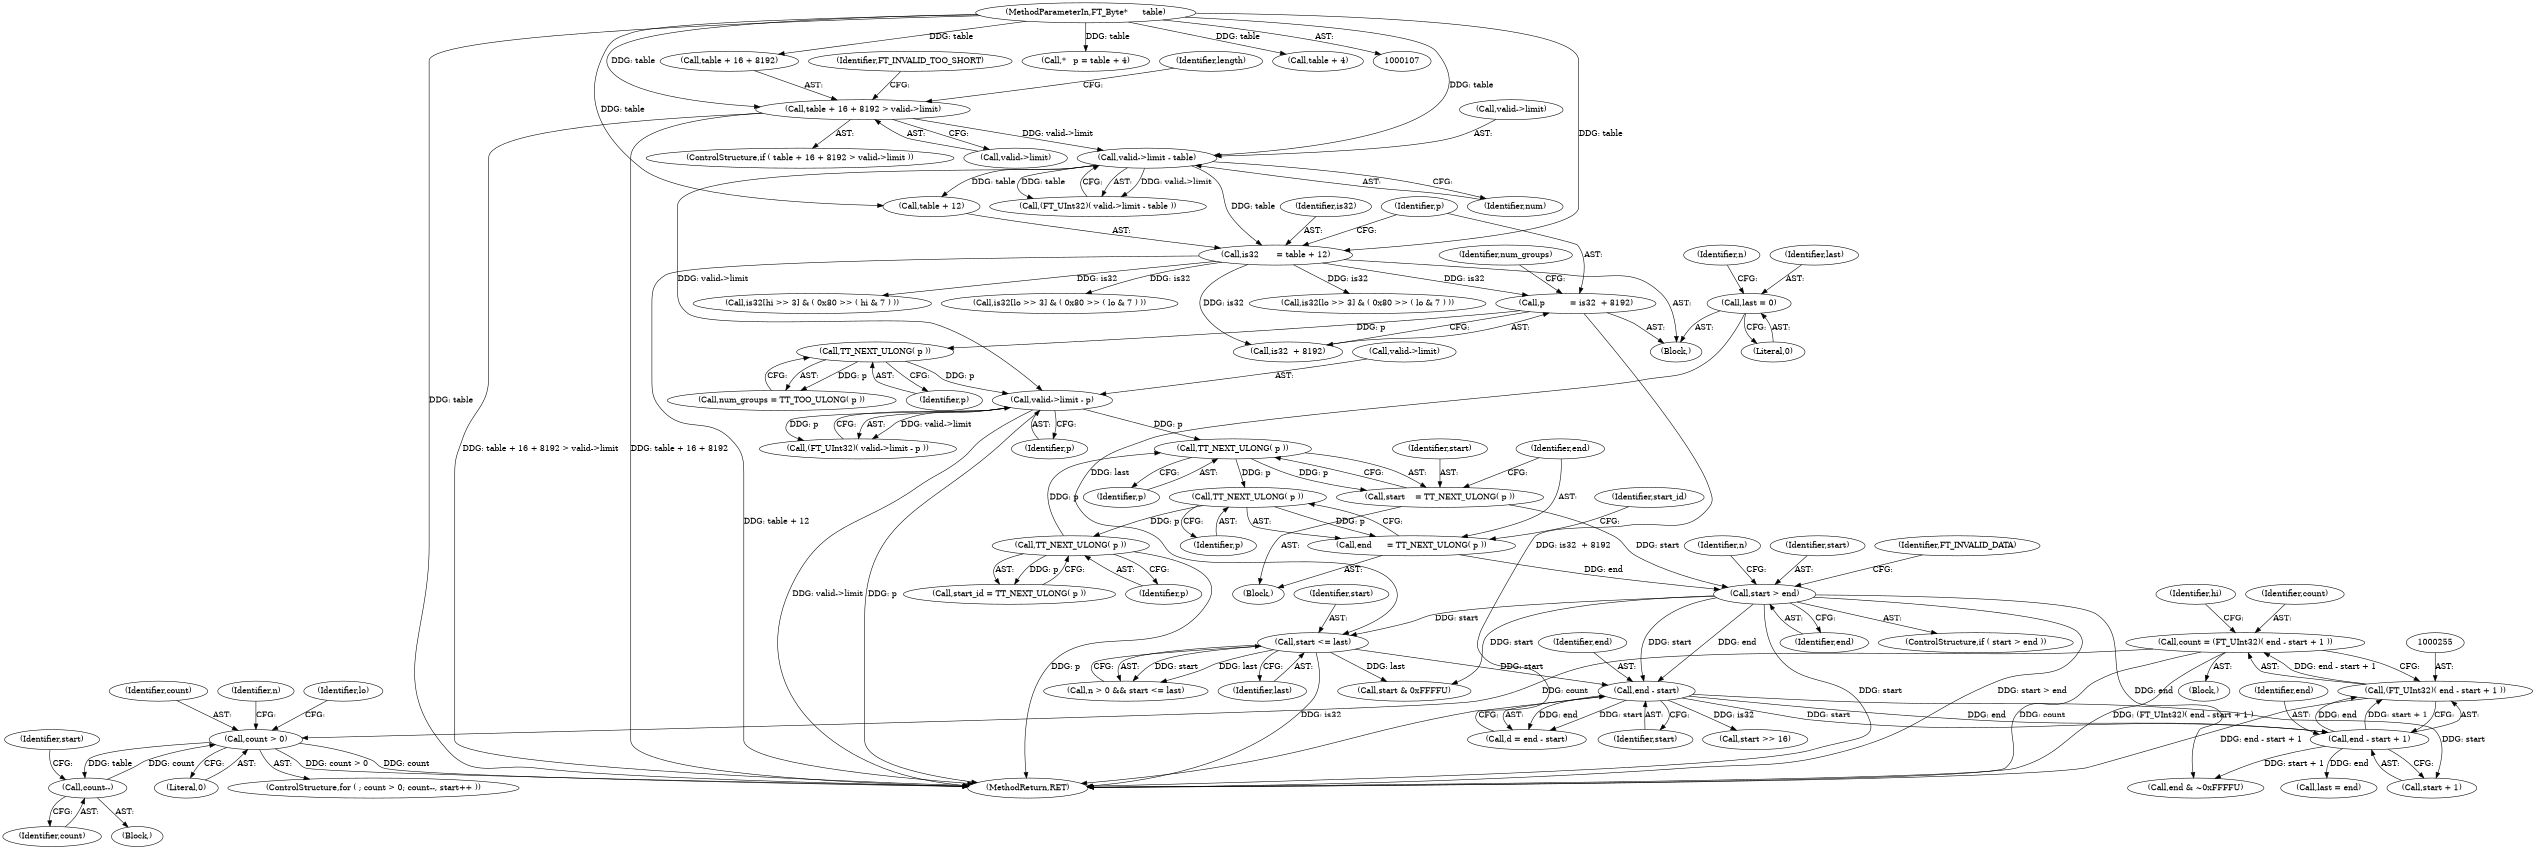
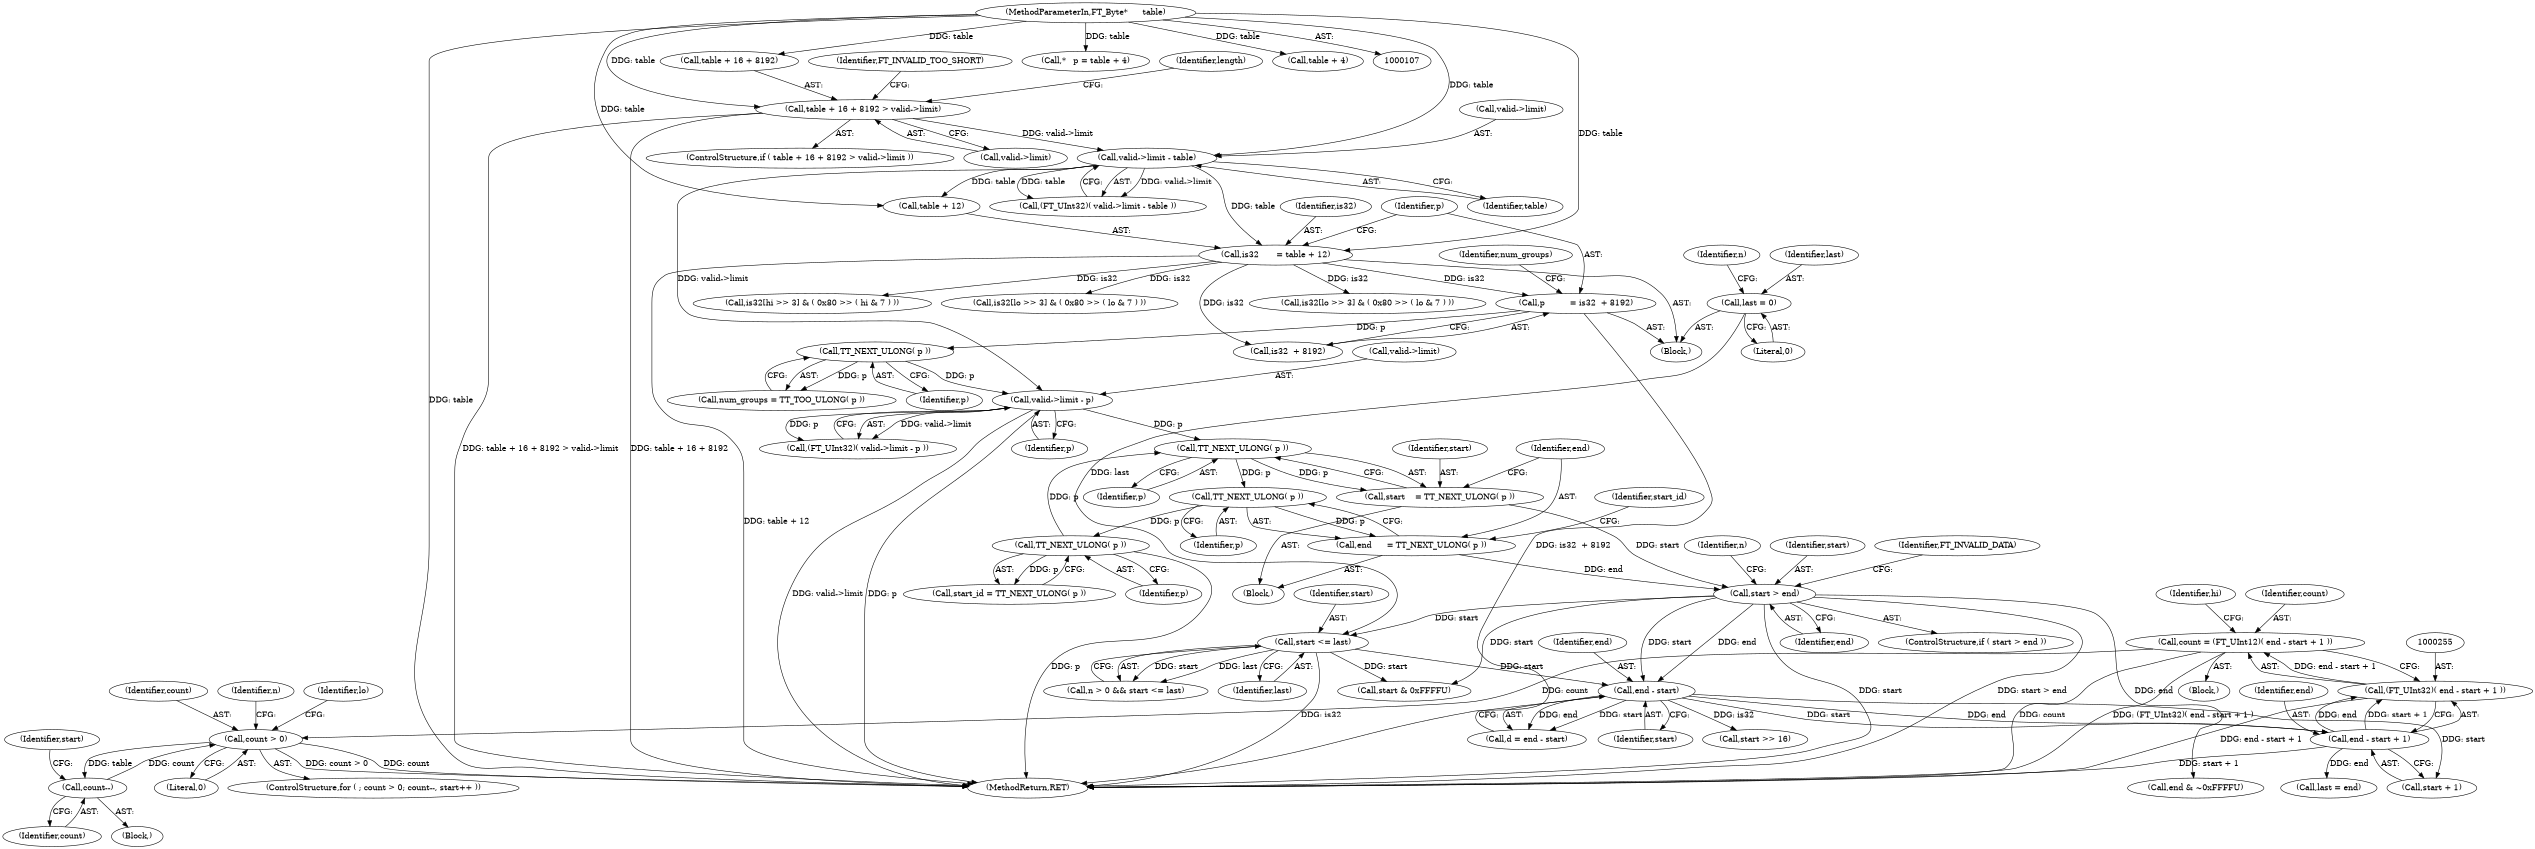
  digraph {
-   n1 [label="(Call,count = (FT_UInt32)( end - start + 1 ))"]
+   n1 [label="(Call,count = (FT_UInt12)( end - start + 1 ))"]
    n2 [label="(Call,(FT_UInt32)( end - start + 1 ))"]
    n3 [label="(Call,count > 0)"]
    n4 [label="(Block,)"]
    n5 [label="(MethodReturn,RET)"]
    n6 [label="(Call,end - start + 1)"]
    n7 [label="(Call,count--)"]
    n8 [label="(Literal,0)"]
    n9 [label="(ControlStructure,for ( ; count > 0; count--, start++ ))"]
    n10 [label="(Call,start + 1)"]
    n11 [label="(Call,last = end)"]
    n12 [label="(Call,end - start)"]
    n13 [label="(Call,d = end - start)"]
    n14 [label="(Identifier,start)"]
    n15 [label="(Call,start >> 16)"]
    n16 [label="(Call,start > end)"]
    n17 [label="(Call,start <= last)"]
    n18 [label="(Call,end & ~0xFFFFU)"]
    n19 [label="(Identifier,end)"]
    n20 [label="(ControlStructure,if ( start > end ))"]
    n21 [label="(Call,start & 0xFFFFU)"]
    n22 [label="(Call,n > 0 && start <= last)"]
    n23 [label="(Identifier,last)"]
    n24 [label="(Call,start    = TT_NEXT_ULONG( p ))"]
    n25 [label="(Call,TT_NEXT_ULONG( p ))"]
    n26 [label="(Block,)"]
    n27 [label="(Call,TT_NEXT_ULONG( p ))"]
    n28 [label="(Identifier,p)"]
    n29 [label="(Call,TT_NEXT_ULONG( p ))"]
    n30 [label="(Call,end      = TT_NEXT_ULONG( p ))"]
    n31 [label="(Identifier,p)"]
    n32 [label="(Call,valid->limit - p)"]
    n33 [label="(Call,(FT_UInt32)( valid->limit - p ))"]
    n34 [label="(Identifier,p)"]
    n35 [label="(Call,valid->limit - table)"]
    n36 [label="(Call,is32       = table + 12)"]
-   n37 [label="(Identifier,num)"]
+   n37 [label="(Identifier,table)"]
    n38 [label="(Call,table + 12)"]
    n39 [label="(Call,(FT_UInt32)( valid->limit - table ))"]
    n40 [label="(Call,p          = is32  + 8192)"]
    n41 [label="(Call,is32  + 8192)"]
    n42 [label="(Block,)"]
    n43 [label="(Call,is32[lo >> 3] & ( 0x80 >> ( lo & 7 ) ))"]
    n44 [label="(Call,is32[hi >> 3] & ( 0x80 >> ( hi & 7 ) ))"]
    n45 [label="(Call,is32[lo >> 3] & ( 0x80 >> ( lo & 7 ) ))"]
    n46 [label="(Call,table + 16 + 8192 > valid->limit)"]
    n47 [label="(ControlStructure,if ( table + 16 + 8192 > valid->limit ))"]
    n48 [label="(Call,valid->limit)"]
    n49 [label="(MethodParameterIn,FT_Byte*      table)"]
    n50 [label="(Call,*   p = table + 4)"]
    n51 [label="(Call,table + 16 + 8192)"]
    n52 [label="(Call,table + 4)"]
    1000107
    n54 [label="(Call,TT_NEXT_ULONG( p ))"]
    n55 [label="(Identifier,p)"]
    n56 [label="(Call,num_groups = TT_TOO_ULONG( p ))"]
    n57 [label="(Identifier,p)"]
    n58 [label="(Call,start_id = TT_NEXT_ULONG( p ))"]
    n59 [label="(Call,last = 0)"]
    n60 [label="(Literal,0)"]
    n61 [label="(Identifier,count)"]
    n62 [label="(Block,)"]
    n63 [label="(Identifier,last)"]
    n64 [label="(Identifier,num_groups)"]
    n65 [label="(Identifier,n)"]
    n66 [label="(Identifier,hi)"]
    n67 [label="(Identifier,p)"]
    n68 [label="(Identifier,end)"]
    n69 [label="(Identifier,start)"]
    n70 [label="(Identifier,FT_INVALID_TOO_SHORT)"]
    n71 [label="(Identifier,end)"]
    n72 [label="(Identifier,count)"]
    n73 [label="(Identifier,count)"]
    n74 [label="(Identifier,n)"]
    n75 [label="(Identifier,start)"]
    n76 [label="(Identifier,is32)"]
    n77 [label="(Call,valid->limit)"]
    n78 [label="(Identifier,start_id)"]
    n79 [label="(Identifier,end)"]
    n80 [label="(Identifier,start)"]
    n81 [label="(Identifier,lo)"]
    n82 [label="(Identifier,FT_INVALID_DATA)"]
    n83 [label="(Call,valid->limit)"]
    n84 [label="(Identifier,start)"]
    n85 [label="(Identifier,length)"]
    n86 [label="(Identifier,n)"]
    1000255
    n1 -> n2 [label="CFG: "]
    n1 -> n3 [label="DDG: count"]
    n1 -> n4 [label="AST: "]
    n1 -> n5 [label="DDG: count"]
    n1 -> n5 [label="DDG: (FT_UInt32)( end - start + 1 )"]
    n2 -> n1 [label="AST: "]
    n2 -> n1 [label="DDG: end - start + 1"]
    n2 -> n5 [label="DDG: end - start + 1"]
    n2 -> n6 [label="CFG: "]
    n3 -> n5 [label="DDG: count"]
    n3 -> n5 [label="DDG: count > 0"]
    n3 -> n7 [label="DDG: table"]
    n3 -> n8 [label="CFG: "]
    n3 -> n9 [label="AST: "]
    n6 -> n2 [label="AST: "]
    n6 -> n2 [label="DDG: end"]
    n6 -> n2 [label="DDG: start + 1"]
-   n6 -> n18 [label="DDG: start + 1"]
+   n6 -> n5 [label="DDG: start + 1"]
    n6 -> n10 [label="CFG: "]
    n6 -> n11 [label="DDG: end"]
    n7 -> n3 [label="DDG: count"]
    n7 -> n61 [label="CFG: "]
    n7 -> n62 [label="AST: "]
    n8 -> n3 [label="AST: "]
    n10 -> n6 [label="AST: "]
    n12 -> n6 [label="DDG: end"]
    n12 -> n6 [label="DDG: start"]
    n12 -> n10 [label="DDG: start"]
    n12 -> n13 [label="AST: "]
    n12 -> n13 [label="DDG: end"]
    n12 -> n13 [label="DDG: start"]
    n12 -> n14 [label="CFG: "]
    n12 -> n15 [label="DDG: is32"]
    n13 -> n12 [label="CFG: "]
    n14 -> n12 [label="AST: "]
    n16 -> n5 [label="DDG: start"]
    n16 -> n5 [label="DDG: start > end"]
    n16 -> n12 [label="DDG: end"]
    n16 -> n12 [label="DDG: start"]
    n16 -> n17 [label="DDG: start"]
    n16 -> n18 [label="DDG: end"]
    n16 -> n19 [label="CFG: "]
    n16 -> n20 [label="AST: "]
    n16 -> n21 [label="DDG: start"]
    n17 -> n5 [label="DDG: is32"]
    n17 -> n12 [label="DDG: start"]
-   n17 -> n21 [label="DDG: last"]
+   n17 -> n21 [label="DDG: start"]
    n17 -> n22 [label="AST: "]
    n17 -> n22 [label="DDG: start"]
    n17 -> n22 [label="DDG: last"]
    n17 -> n23 [label="CFG: "]
    n19 -> n16 [label="AST: "]
    n22 -> n17 [label="CFG: "]
    n23 -> n17 [label="AST: "]
    n24 -> n16 [label="DDG: start"]
    n24 -> n25 [label="CFG: "]
    n24 -> n26 [label="AST: "]
    n25 -> n24 [label="AST: "]
    n25 -> n24 [label="DDG: p"]
    n25 -> n27 [label="DDG: p"]
    n25 -> n28 [label="CFG: "]
    n27 -> n29 [label="DDG: p"]
    n27 -> n30 [label="AST: "]
    n27 -> n30 [label="DDG: p"]
    n27 -> n31 [label="CFG: "]
    n28 -> n25 [label="AST: "]
    n29 -> n5 [label="DDG: p"]
    n29 -> n25 [label="DDG: p"]
    n29 -> n57 [label="CFG: "]
    n29 -> n58 [label="AST: "]
    n29 -> n58 [label="DDG: p"]
    n30 -> n16 [label="DDG: end"]
    n30 -> n26 [label="AST: "]
    n30 -> n27 [label="CFG: "]
    n31 -> n27 [label="AST: "]
    n32 -> n5 [label="DDG: p"]
    n32 -> n5 [label="DDG: valid->limit"]
    n32 -> n25 [label="DDG: p"]
    n32 -> n33 [label="AST: "]
    n32 -> n33 [label="DDG: valid->limit"]
    n32 -> n33 [label="DDG: p"]
    n32 -> n34 [label="CFG: "]
    n33 -> n32 [label="CFG: "]
    n34 -> n32 [label="AST: "]
    n35 -> n32 [label="DDG: valid->limit"]
    n35 -> n36 [label="DDG: table"]
    n35 -> n37 [label="CFG: "]
    n35 -> n38 [label="DDG: table"]
    n35 -> n39 [label="AST: "]
    n35 -> n39 [label="DDG: valid->limit"]
    n35 -> n39 [label="DDG: table"]
    n36 -> n5 [label="DDG: table + 12"]
    n36 -> n40 [label="DDG: is32"]
    n36 -> n41 [label="DDG: is32"]
    n36 -> n42 [label="AST: "]
    n36 -> n43 [label="DDG: is32"]
    n36 -> n44 [label="DDG: is32"]
    n36 -> n45 [label="DDG: is32"]
    n37 -> n35 [label="AST: "]
    n38 -> n36 [label="AST: "]
    n39 -> n35 [label="CFG: "]
    n40 -> n5 [label="DDG: is32  + 8192"]
    n40 -> n41 [label="CFG: "]
    n40 -> n42 [label="AST: "]
    n40 -> n54 [label="DDG: p"]
    n41 -> n40 [label="AST: "]
    n46 -> n5 [label="DDG: table + 16 + 8192 > valid->limit"]
    n46 -> n5 [label="DDG: table + 16 + 8192"]
    n46 -> n35 [label="DDG: valid->limit"]
    n46 -> n47 [label="AST: "]
    n46 -> n48 [label="CFG: "]
    n48 -> n46 [label="AST: "]
    n49 -> n5 [label="DDG: table"]
    n49 -> n35 [label="DDG: table"]
    n49 -> n36 [label="DDG: table"]
    n49 -> n38 [label="DDG: table"]
    n49 -> n46 [label="DDG: table"]
    n49 -> n50 [label="DDG: table"]
    n49 -> n51 [label="DDG: table"]
    n49 -> n52 [label="DDG: table"]
    n49 -> 1000107 [label="AST: "]
    n51 -> n46 [label="AST: "]
    n54 -> n32 [label="DDG: p"]
    n54 -> n55 [label="CFG: "]
    n54 -> n56 [label="AST: "]
    n54 -> n56 [label="DDG: p"]
    n55 -> n54 [label="AST: "]
    n56 -> n54 [label="CFG: "]
    n57 -> n29 [label="AST: "]
    n58 -> n29 [label="CFG: "]
    n59 -> n17 [label="DDG: last"]
    n59 -> n42 [label="AST: "]
    n59 -> n60 [label="CFG: "]
    n60 -> n59 [label="AST: "]
    n61 -> n7 [label="AST: "]
    n63 -> n59 [label="AST: "]
    n64 -> n40 [label="CFG: "]
    n65 -> n59 [label="CFG: "]
    n66 -> n1 [label="CFG: "]
    n67 -> n36 [label="CFG: "]
    n67 -> n40 [label="AST: "]
    n68 -> n24 [label="CFG: "]
    n68 -> n30 [label="AST: "]
    n69 -> n24 [label="AST: "]
    n70 -> n46 [label="CFG: "]
    n71 -> n12 [label="AST: "]
    n72 -> n3 [label="AST: "]
    n73 -> n1 [label="AST: "]
    n74 -> n3 [label="CFG: "]
    n75 -> n17 [label="AST: "]
    n76 -> n36 [label="AST: "]
    n77 -> n32 [label="AST: "]
    n78 -> n30 [label="CFG: "]
    n79 -> n6 [label="AST: "]
    n80 -> n16 [label="AST: "]
    n81 -> n3 [label="CFG: "]
    n82 -> n16 [label="CFG: "]
    n83 -> n35 [label="AST: "]
    n84 -> n7 [label="CFG: "]
    n85 -> n46 [label="CFG: "]
    n86 -> n16 [label="CFG: "]
    1000255 -> n2 [label="AST: "]
  }
